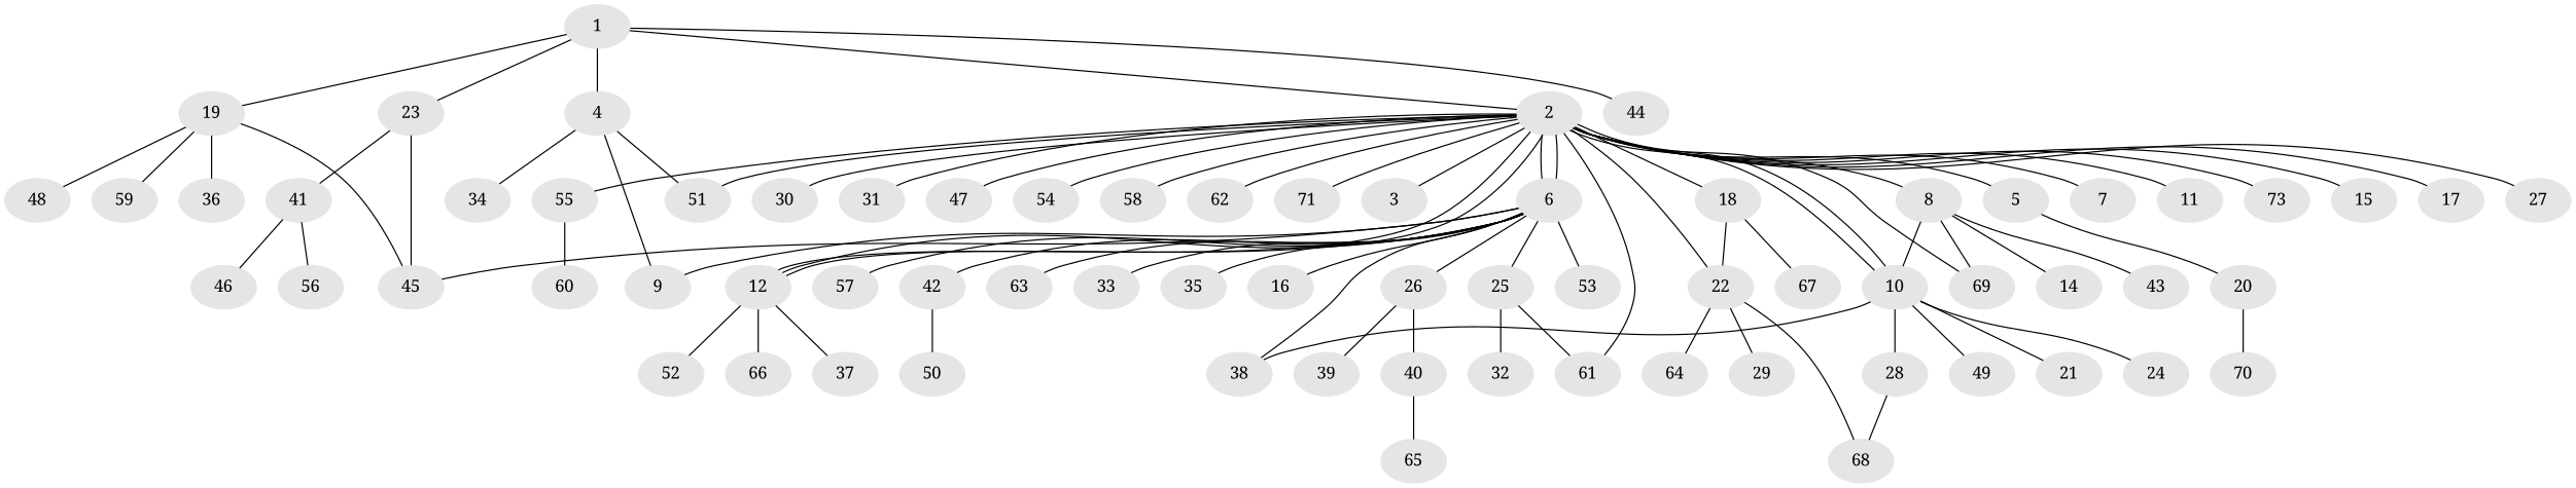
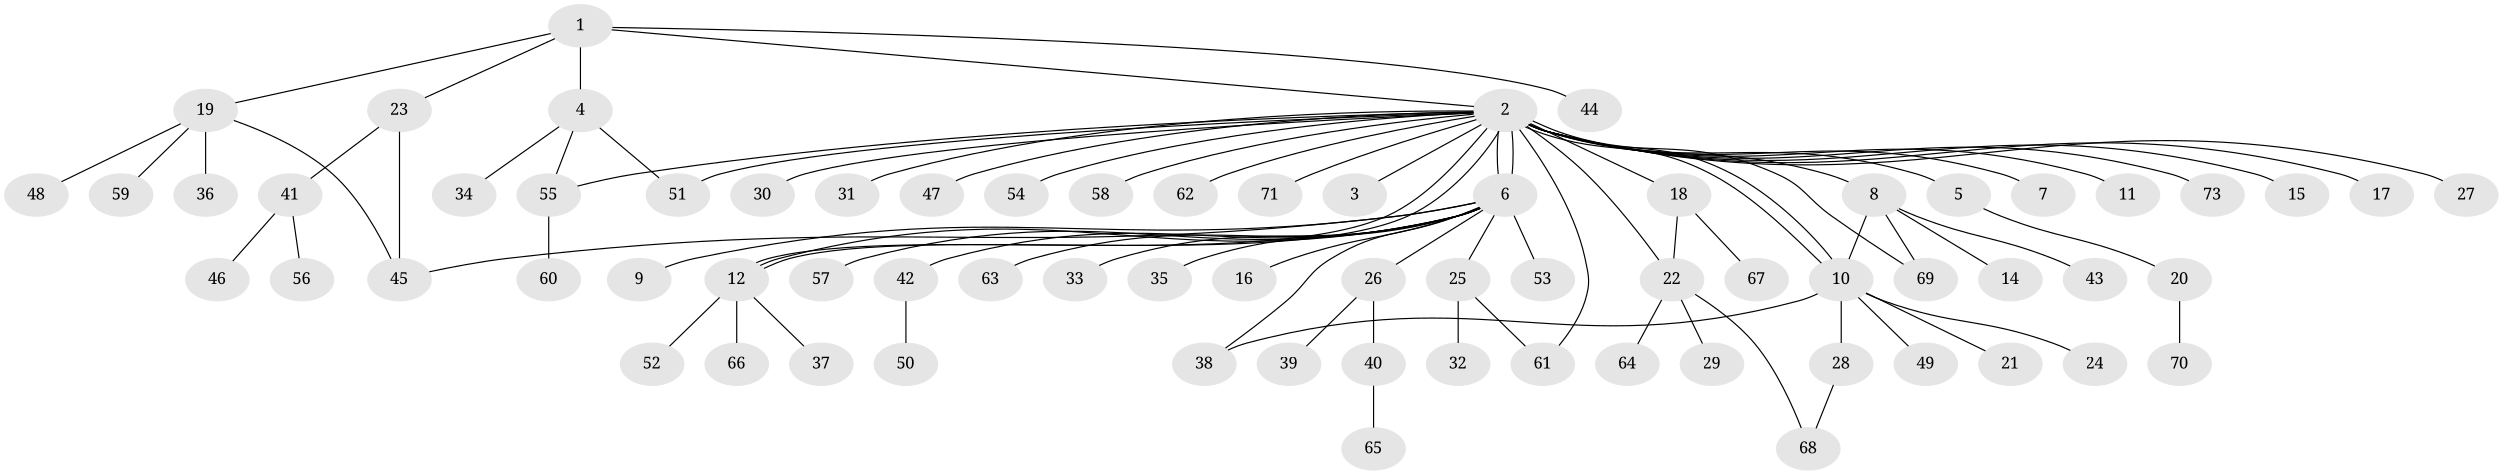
  graph {
    fontname="Noto Serif"
    node [color=gray90 fontname="Noto Serif" style=filled]
    edge [fontname="Noto Serif"]
    1
    2
    4
    19
    23
    44
    3
    5
    6
    7
    8
    10
    11
    12
    n15 [label=73]
    15
    17
    18
    22
    27
    30
    31
    47
    51
    54
    55
    58
    61
    62
    69
    71
    34
    45
    36
    48
    59
    41
    20
    9
    16
    25
    26
    33
    35
    38
    42
    53
    57
    63
    14
    43
    21
    24
    28
    49
    37
    52
    66
    67
    29
    64
    68
    60
    70
    32
    39
    40
    50
    46
    56
    65
    1 -- 2
    1 -- 4
    1 -- 19
    1 -- 23
    1 -- 44
    2 -- 3
    2 -- 5
    2 -- 6
    2 -- 6
    2 -- 7
    2 -- 8
    2 -- 10
    2 -- 10
    2 -- 11
    2 -- 12
    2 -- 12
    2 -- n15
    2 -- 15
    2 -- 17
    2 -- 18
    2 -- 22
    2 -- 27
    2 -- 30
    2 -- 31
    2 -- 47
    2 -- 51
    2 -- 54
    2 -- 55
    2 -- 58
    2 -- 61
    2 -- 62
    2 -- 69
    2 -- 71
    4 -- 51
-   4 -- 9
+   4 -- 55
    4 -- 34
    19 -- 45
    19 -- 36
    19 -- 48
    19 -- 59
    23 -- 45
    23 -- 41
    5 -- 20
    6 -- 12
    6 -- 45
    6 -- 9
    6 -- 16
    6 -- 25
    6 -- 26
    6 -- 33
    6 -- 35
    6 -- 38
    6 -- 42
    6 -- 53
    6 -- 57
    6 -- 63
    8 -- 10
    8 -- 69
    8 -- 14
    8 -- 43
    10 -- 38
    10 -- 21
    10 -- 24
    10 -- 28
    10 -- 49
    12 -- 37
    12 -- 52
    12 -- 66
    18 -- 22
    18 -- 67
    22 -- 29
    22 -- 64
    22 -- 68
    55 -- 60
    41 -- 46
    41 -- 56
    20 -- 70
    25 -- 61
    25 -- 32
    26 -- 39
    26 -- 40
    42 -- 50
    28 -- 68
    40 -- 65
  }
